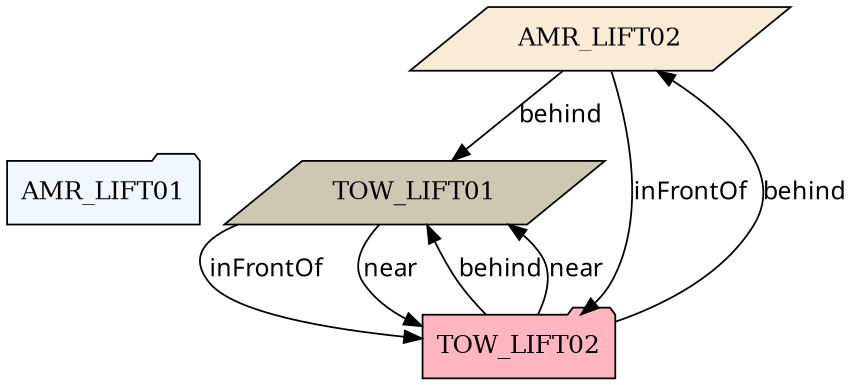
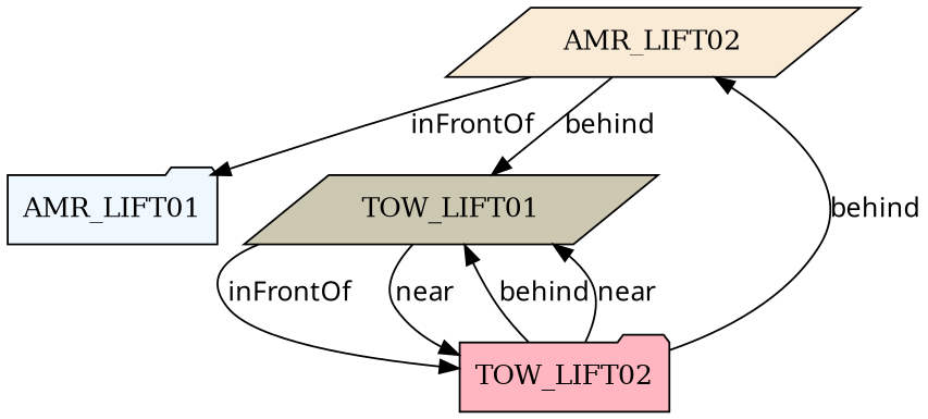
  digraph {
    node [shape=folder style=filled]
    edge [color=black fontname=Sans style=filled]
    n1 [fillcolor=aliceblue label=AMR_LIFT01]
    n2 [fillcolor=antiquewhite label=AMR_LIFT02 shape=parallelogram]
    n3 [fillcolor=cornsilk3 label=TOW_LIFT01 shape=parallelogram]
    n4 [fillcolor=lightpink label=TOW_LIFT02]
    n2 -> n3 [label=behind]
-   n2 -> n4 [label=inFrontOf]
+   n2 -> n1 [label=inFrontOf]
    n3 -> n4 [label=inFrontOf]
    n3 -> n4 [label=near]
    n4 -> n2 [label=behind]
    n4 -> n3 [label=behind]
    n4 -> n3 [label=near]
  }
